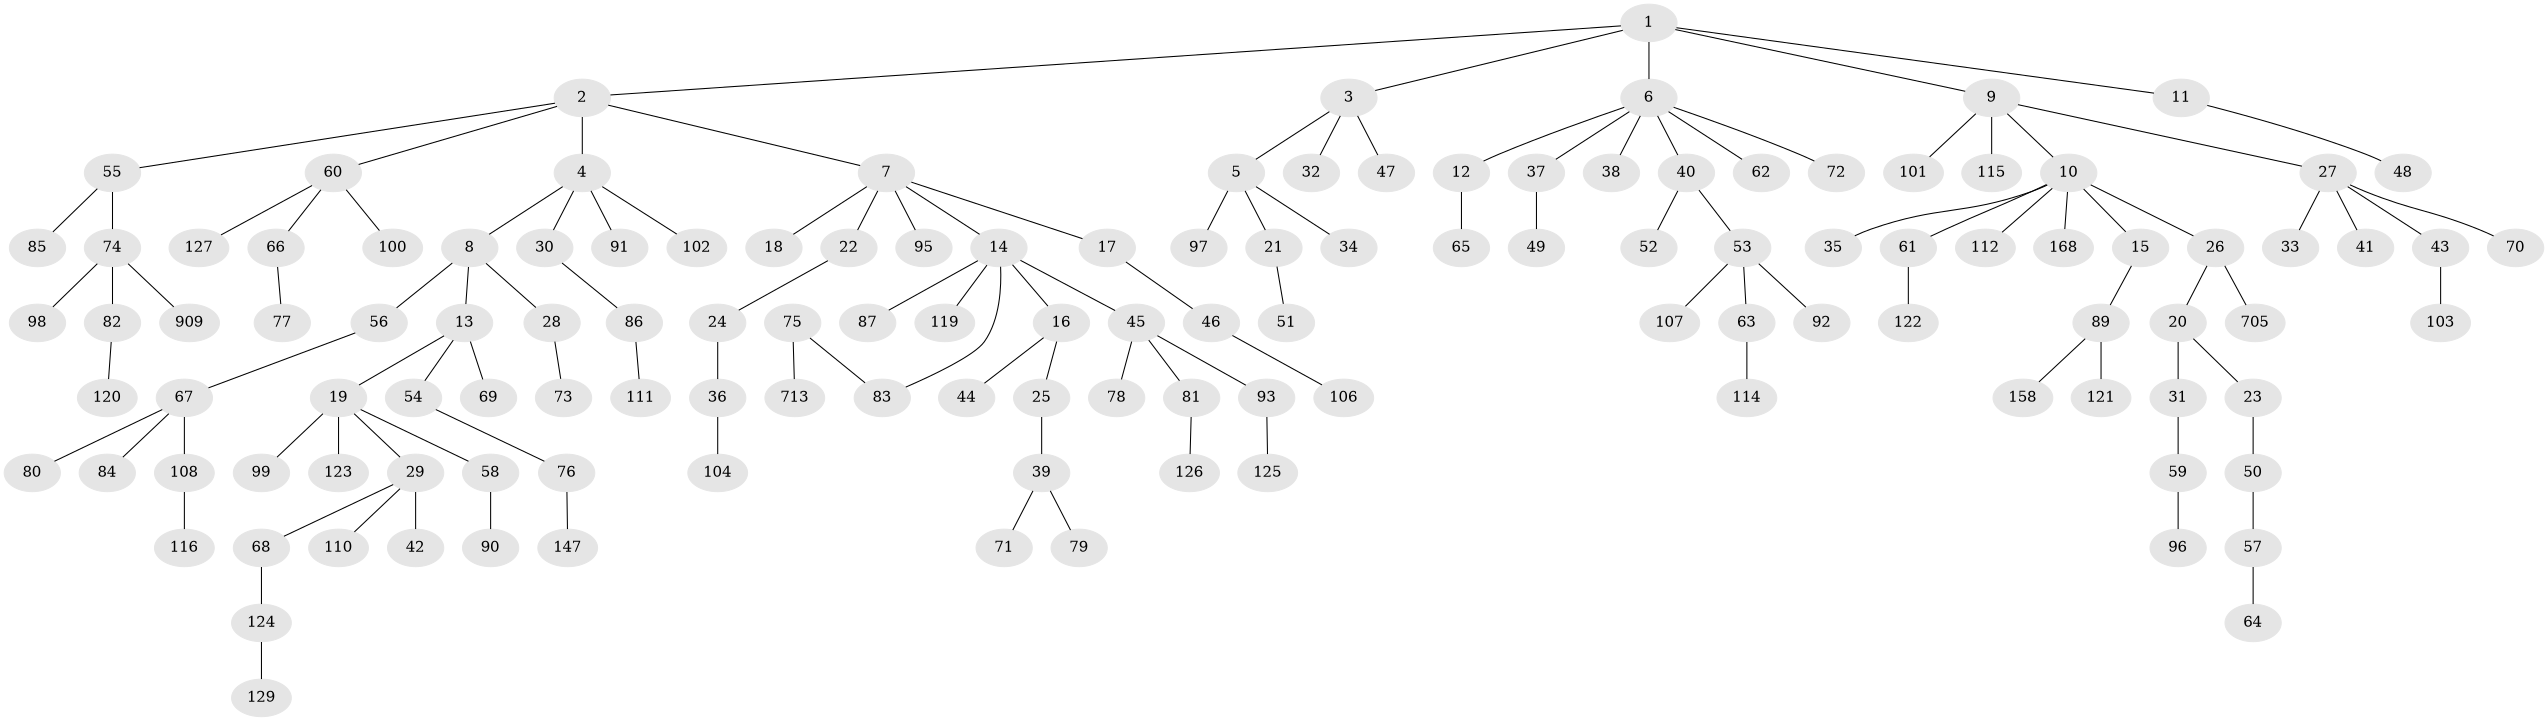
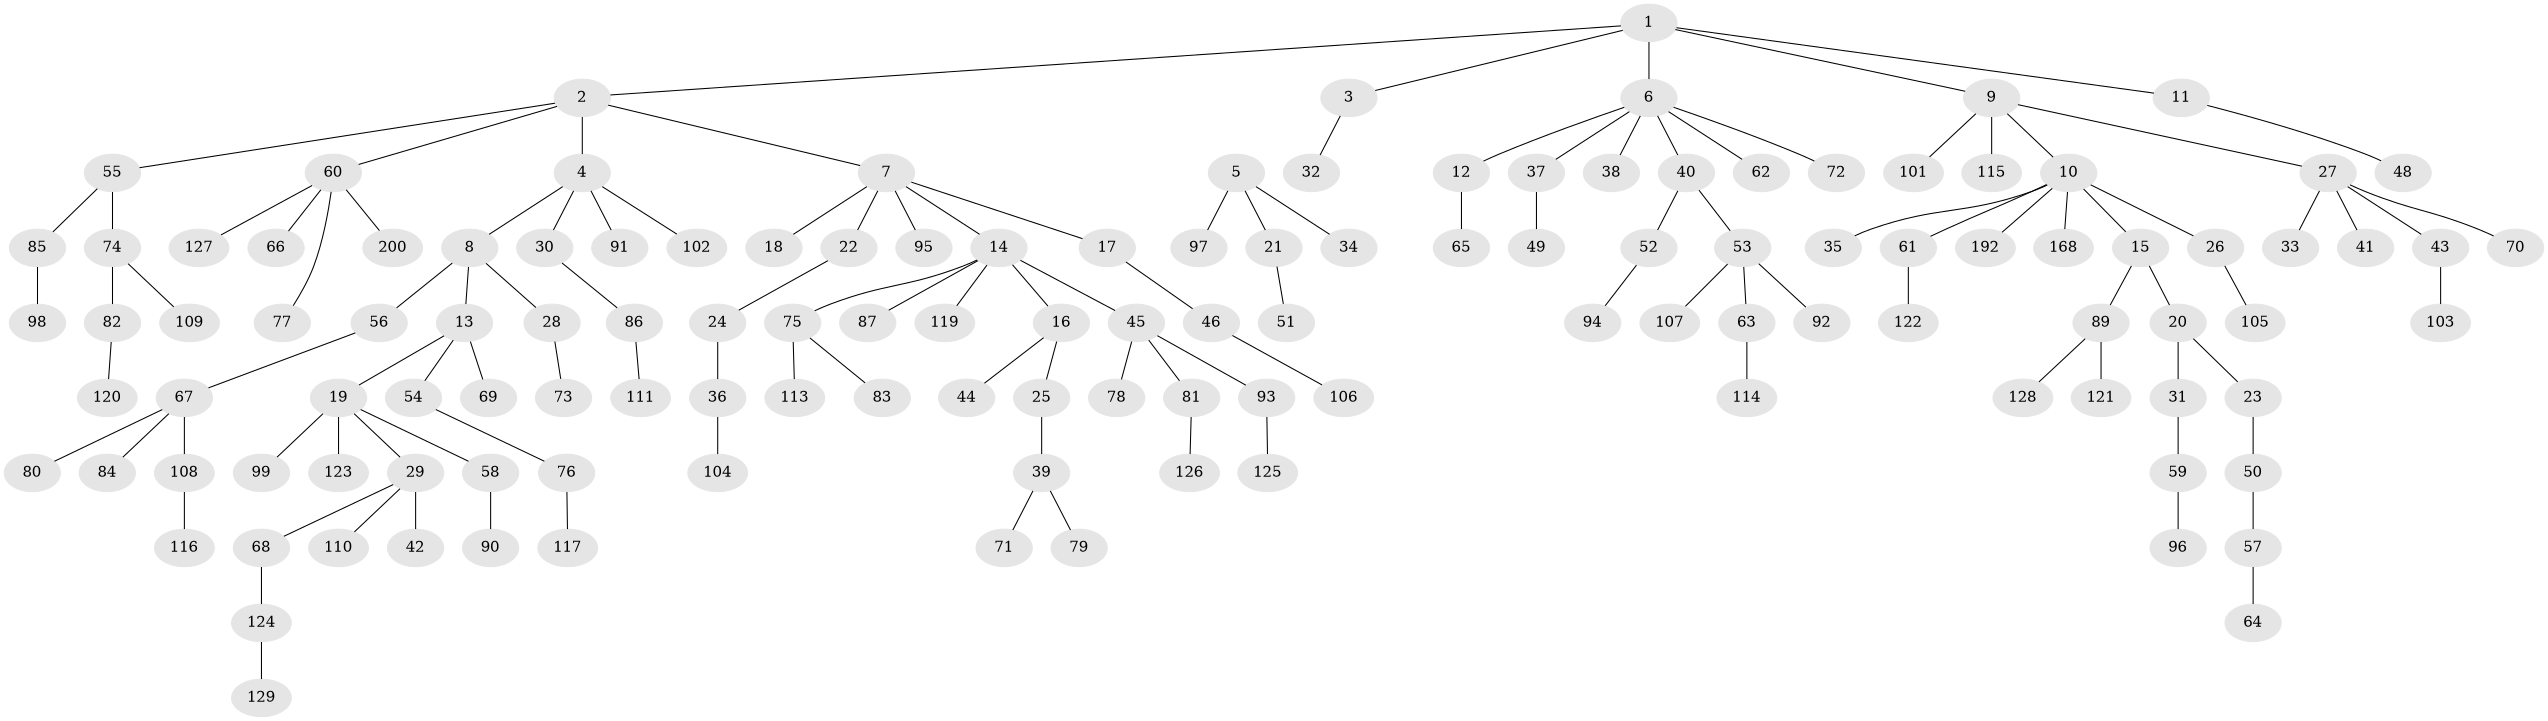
  graph {
    node [color=gray90 style=filled]
    1
    2
    3
    6
    9
    11
    4
    7
    55
    60
    5
    32
-   47
    12
    37
    38
    40
    62
    72
    10
    27
    101
    115
    48
    8
    30
    91
    102
    14
    17
    18
    22
    95
    74
    85
    66
    77
-   100
+   100 [label=200]
    127
    21
    34
    97
    13
    28
    56
    86
    51
    65
    49
    52
    53
    16
    45
    75
    87
    119
    46
    24
    19
    54
    69
    73
    67
    15
    26
    35
    61
-   112
+   112 [label=192]
    n69 [label=168]
    33
    41
    43
    70
    20
    89
-   105 [label=705]
+   105
    122
    29
    58
    99
    123
    76
    25
    44
    78
    81
    93
    83
-   113 [label=713]
+   113
    23
    31
    121
-   128 [label=158]
+   128
    39
    106
    42
    68
    110
    90
    50
    59
    36
    57
    104
    71
    79
    103
    124
    111
    96
+   94
    63
    92
    107
    126
    125
    64
    114
-   117 [label=147]
+   117
    82
-   109 [label=909]
+   109
    98
    80
    84
    108
    116
    129
    120
    1 -- 2
    1 -- 3
    1 -- 6
    1 -- 9
    1 -- 11
    2 -- 4
    2 -- 7
    2 -- 55
    2 -- 60
-   3 -- 5
    3 -- 32
-   3 -- 47
    6 -- 12
    6 -- 37
    6 -- 38
    6 -- 40
    6 -- 62
    6 -- 72
    9 -- 10
    9 -- 27
    9 -- 101
    9 -- 115
    11 -- 48
    4 -- 8
    4 -- 30
    4 -- 91
    4 -- 102
    7 -- 14
    7 -- 17
    7 -- 18
    7 -- 22
    7 -- 95
    55 -- 74
    55 -- 85
    60 -- 66
-   66 -- 77
+   60 -- 77
    60 -- 100
    60 -- 127
    5 -- 21
    5 -- 34
    5 -- 97
    12 -- 65
    37 -- 49
    40 -- 52
    40 -- 53
    10 -- 15
    10 -- 26
    10 -- 35
    10 -- 61
    10 -- 112
    10 -- n69
    27 -- 33
    27 -- 41
    27 -- 43
    27 -- 70
    8 -- 13
    8 -- 28
    8 -- 56
    30 -- 86
    14 -- 16
    14 -- 45
-   14 -- 83
+   14 -- 75
    14 -- 87
    14 -- 119
    17 -- 46
    22 -- 24
    74 -- 82
    74 -- 109
-   74 -- 98
+   85 -- 98
    21 -- 51
    13 -- 19
    13 -- 54
    13 -- 69
    28 -- 73
    56 -- 67
    86 -- 111
+   52 -- 94
    53 -- 63
    53 -- 92
    53 -- 107
    16 -- 25
    16 -- 44
    45 -- 78
    45 -- 81
    45 -- 93
    75 -- 83
    75 -- 113
    46 -- 106
    24 -- 36
    19 -- 29
    19 -- 58
    19 -- 99
    19 -- 123
    54 -- 76
    67 -- 80
    67 -- 84
    67 -- 108
-   26 -- 20
+   15 -- 20
    15 -- 89
    26 -- 105
    61 -- 122
    43 -- 103
    20 -- 23
    20 -- 31
    89 -- 121
    89 -- 128
    29 -- 42
    29 -- 68
    29 -- 110
    58 -- 90
    76 -- 117
    25 -- 39
    81 -- 126
    93 -- 125
    23 -- 50
    31 -- 59
    39 -- 71
    39 -- 79
    68 -- 124
    50 -- 57
    59 -- 96
    36 -- 104
    57 -- 64
    124 -- 129
    63 -- 114
    82 -- 120
    108 -- 116
  }
